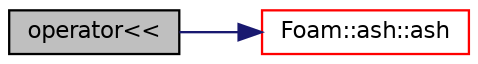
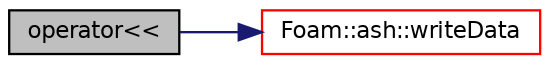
  digraph {
    rankdir=LR
    node [fontname=Helvetica fontsize=10 shape=record]
    n1 [color=black fillcolor=grey75 fontcolor=black height=0.2 label="operator\<\<" style=filled width=0.4]
-   n2 [color=red height=0.2 label="Foam::ash::ash" width=0.4]
+   n2 [color=red height=0.2 label="Foam::ash::writeData" width=0.4]
    n1 -> n2 [color=midnightblue fontname=Helvetica fontsize=10 labelfontname=Helvetica labelfontsize=10 style=solid]
  }
